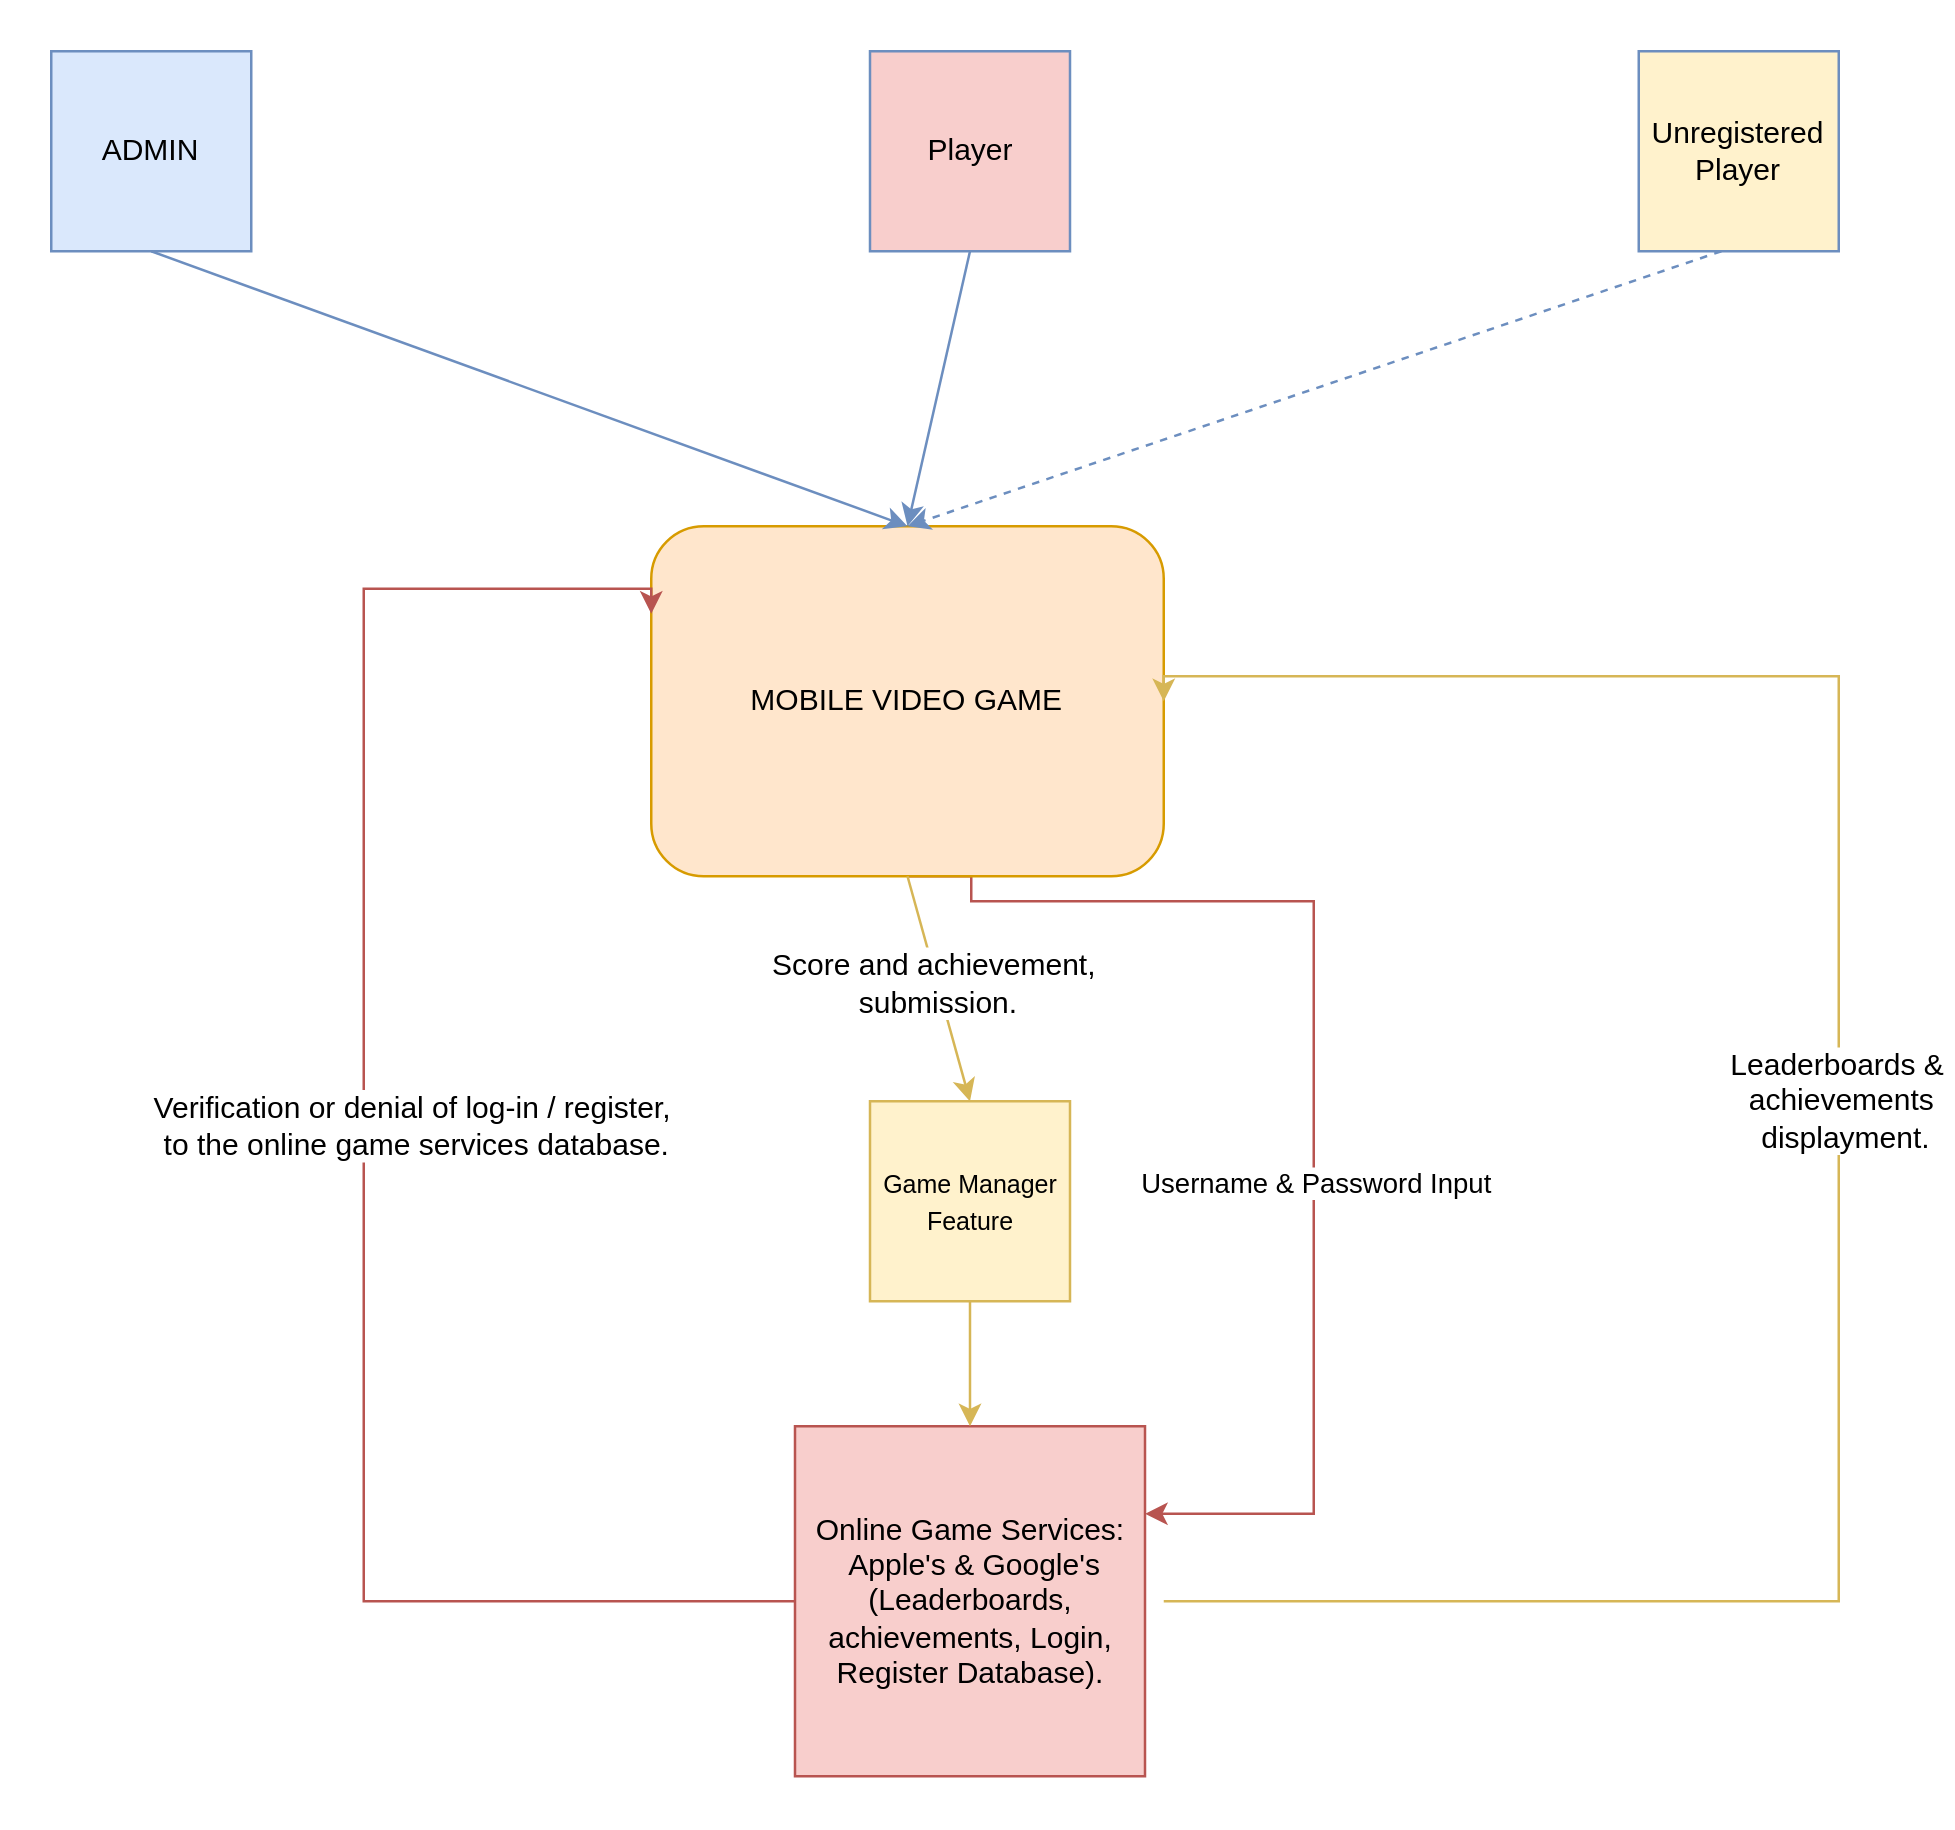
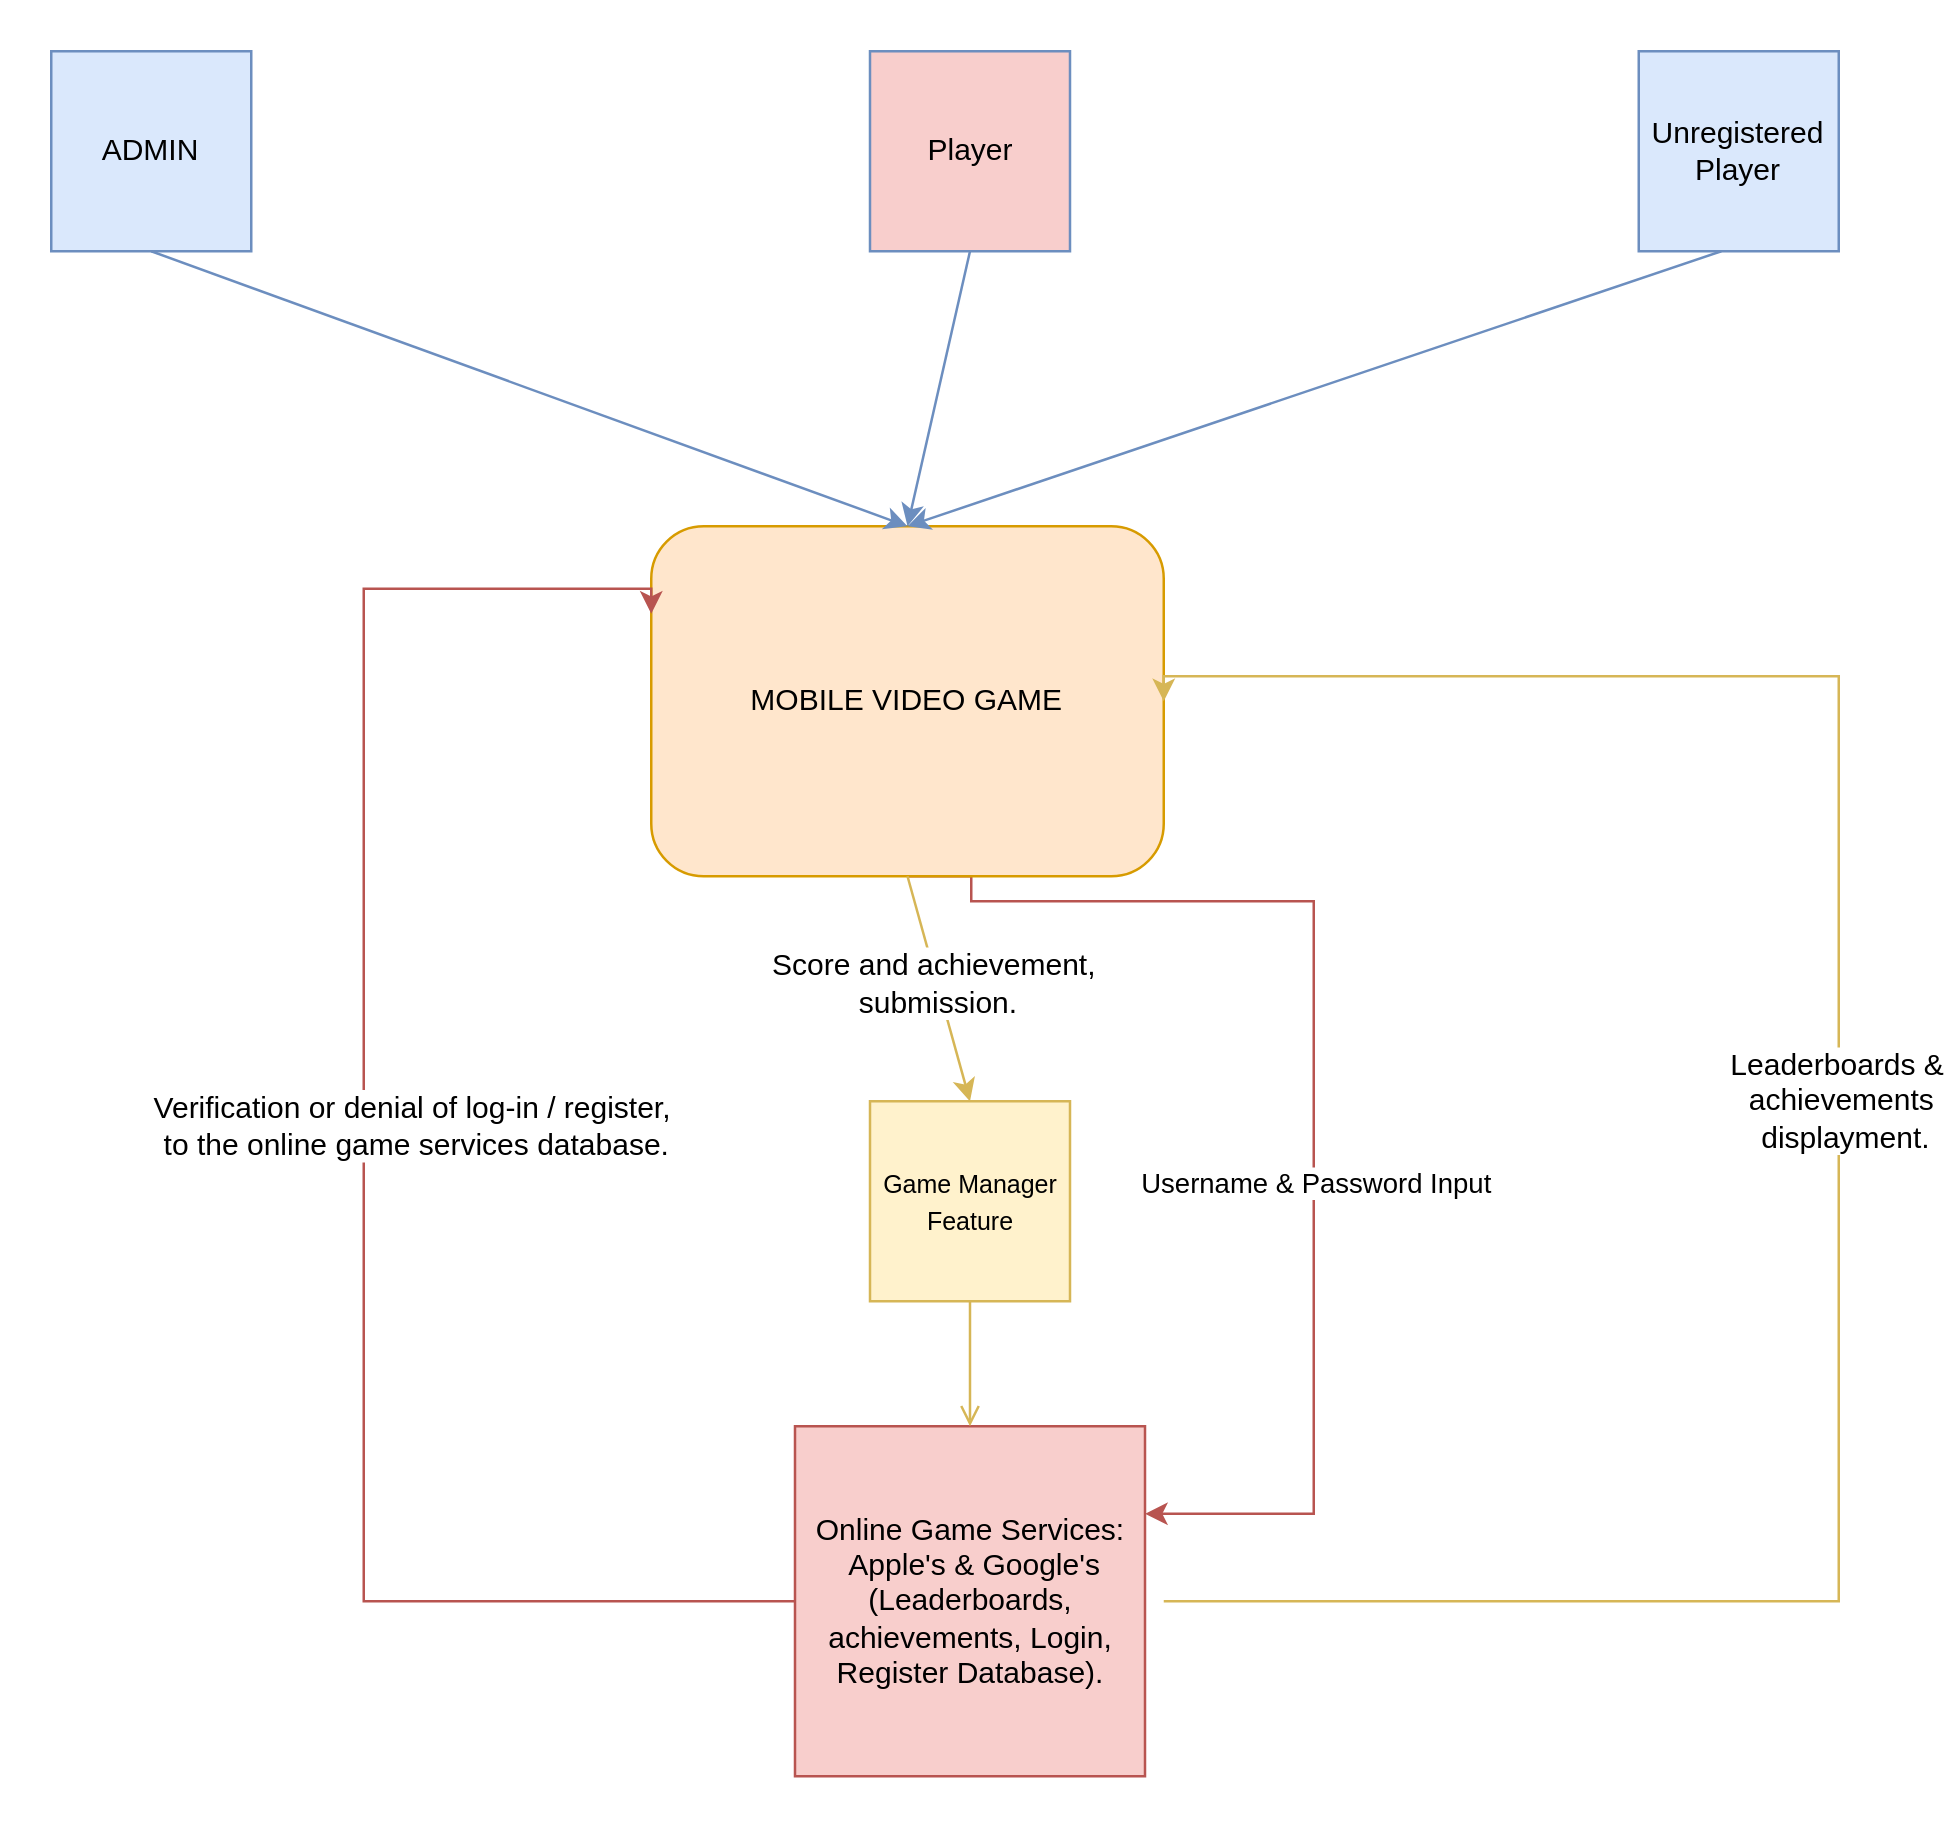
  <mxCell id="0" />
  <mxCell id="1" parent="0" />
  <mxCell id="2" style="edgeStyle=orthogonalEdgeStyle;rounded=0;orthogonalLoop=1;jettySize=auto;html=1;exitX=0.5;exitY=1;exitDx=0;exitDy=0;entryX=1;entryY=0.25;entryDx=0;entryDy=0;fillColor=#f8cecc;strokeColor=#b85450;" edge="1" parent="1" source="4" target="7"><mxGeometry relative="1" as="geometry"><Array as="points"><mxPoint x="388" y="360" /><mxPoint x="525" y="360" /><mxPoint x="525" y="605" /></Array></mxGeometry></mxCell>
  <mxCell id="3" value="Username &amp;amp; Password Input" style="edgeLabel;html=1;align=center;verticalAlign=middle;resizable=0;points=[];" vertex="1" connectable="0" parent="2"><mxGeometry x="-0.075" y="-2" relative="1" as="geometry"><mxPoint x="2" y="60.5" as="offset" /></mxGeometry></mxCell>
  <mxCell id="4" value="MOBILE VIDEO GAME" style="rounded=1;whiteSpace=wrap;html=1;fillColor=#ffe6cc;strokeColor=#d79b00;" parent="1" vertex="1"><mxGeometry x="260" y="210" width="205" height="140" as="geometry" /></mxCell>
  <mxCell id="5" style="edgeStyle=orthogonalEdgeStyle;rounded=0;orthogonalLoop=1;jettySize=auto;html=1;entryX=0;entryY=0.25;entryDx=0;entryDy=0;exitX=0;exitY=0.5;exitDx=0;exitDy=0;fillColor=#f8cecc;strokeColor=#b85450;" parent="1" source="7" target="4" edge="1"><mxGeometry relative="1" as="geometry"><Array as="points"><mxPoint x="145" y="640" /><mxPoint x="145" y="235" /></Array></mxGeometry></mxCell>
  <mxCell id="6" value="Verification or denial of log-in / register,&amp;nbsp;&lt;br&gt;to the online game services database." style="text;html=1;align=center;verticalAlign=middle;resizable=0;points=[];;labelBackgroundColor=#ffffff;" parent="5" vertex="1" connectable="0"><mxGeometry x="0.314" y="-1" relative="1" as="geometry"><mxPoint x="19" y="98.5" as="offset" /></mxGeometry></mxCell>
  <mxCell id="7" value="Online Game Services:&lt;br&gt;&amp;nbsp;Apple's &amp;amp; Google's (Leaderboards, achievements, Login, Register Database)." style="whiteSpace=wrap;html=1;aspect=fixed;fillColor=#f8cecc;strokeColor=#b85450;align=center;" parent="1" vertex="1"><mxGeometry x="317.5" y="570" width="140" height="140" as="geometry" /></mxCell>
  <mxCell id="8" style="edgeStyle=orthogonalEdgeStyle;rounded=0;orthogonalLoop=1;jettySize=auto;html=1;fillColor=#fff2cc;strokeColor=#d6b656;entryX=1;entryY=0.5;entryDx=0;entryDy=0;" parent="1" target="4" edge="1"><mxGeometry relative="1" as="geometry"><Array as="points"><mxPoint x="735" y="640" /><mxPoint x="735" y="270" /></Array><mxPoint x="405" y="350" as="targetPoint" /><mxPoint x="465" y="640" as="sourcePoint" /></mxGeometry></mxCell>
  <mxCell id="9" value="Leaderboards &amp;amp;&amp;nbsp;&lt;br&gt;achievements&lt;br&gt;&amp;nbsp;displayment." style="text;html=1;align=center;verticalAlign=middle;resizable=0;points=[];;labelBackgroundColor=#ffffff;" parent="8" vertex="1" connectable="0"><mxGeometry x="-0.387" y="-2" relative="1" as="geometry"><mxPoint x="-2" y="-189" as="offset" /></mxGeometry></mxCell>
  <mxCell id="10" value="ADMIN" style="whiteSpace=wrap;html=1;aspect=fixed;fillColor=#dae8fc;strokeColor=#6c8ebf;" parent="1" vertex="1"><mxGeometry x="20" y="20" width="80" height="80" as="geometry" /></mxCell>
  <mxCell id="11" value="Player" style="whiteSpace=wrap;html=1;aspect=fixed;fillColor=#f8cecc;strokeColor=#6c8ebf;" parent="1" vertex="1"><mxGeometry x="347.5" y="20" width="80" height="80" as="geometry" /></mxCell>
- <mxCell id="12" value="Unregistered Player" style="whiteSpace=wrap;html=1;aspect=fixed;fillColor=#fff2cc;strokeColor=#6c8ebf;" parent="1" vertex="1"><mxGeometry x="655" y="20" width="80" height="80" as="geometry" /></mxCell>
+ <mxCell id="12" value="Unregistered Player" style="whiteSpace=wrap;html=1;aspect=fixed;fillColor=#dae8fc;strokeColor=#6c8ebf;" parent="1" vertex="1"><mxGeometry x="655" y="20" width="80" height="80" as="geometry" /></mxCell>
  <mxCell id="13" value="" style="endArrow=classic;html=1;exitX=0.5;exitY=1;exitDx=0;exitDy=0;entryX=0.5;entryY=0;entryDx=0;entryDy=0;fillColor=#dae8fc;strokeColor=#6c8ebf;" parent="1" source="10" target="4" edge="1"><mxGeometry width="50" height="50" relative="1" as="geometry"><mxPoint x="35" y="600" as="sourcePoint" /><mxPoint x="85" y="550" as="targetPoint" /><Array as="points" /></mxGeometry></mxCell>
  <mxCell id="14" value="" style="endArrow=classic;html=1;exitX=0.5;exitY=1;exitDx=0;exitDy=0;entryX=0.5;entryY=0;entryDx=0;entryDy=0;fillColor=#dae8fc;strokeColor=#6c8ebf;" parent="1" source="11" target="4" edge="1"><mxGeometry width="50" height="50" relative="1" as="geometry"><mxPoint x="85" y="110" as="sourcePoint" /><mxPoint x="295" y="280" as="targetPoint" /><Array as="points" /></mxGeometry></mxCell>
- <mxCell id="15" value="" style="endArrow=classic;html=1;exitX=0.413;exitY=1;exitDx=0;exitDy=0;entryX=0.5;entryY=0;entryDx=0;entryDy=0;fillColor=#dae8fc;strokeColor=#6c8ebf;exitPerimeter=0;dashed=1;" parent="1" source="12" target="4" edge="1"><mxGeometry width="50" height="50" relative="1" as="geometry"><mxPoint x="397.5" y="110" as="sourcePoint" /><mxPoint x="397.5" y="210" as="targetPoint" /><Array as="points" /></mxGeometry></mxCell>
+ <mxCell id="15" value="" style="endArrow=classic;html=1;exitX=0.413;exitY=1;exitDx=0;exitDy=0;entryX=0.5;entryY=0;entryDx=0;entryDy=0;fillColor=#dae8fc;strokeColor=#6c8ebf;exitPerimeter=0;" parent="1" source="12" target="4" edge="1"><mxGeometry width="50" height="50" relative="1" as="geometry"><mxPoint x="397.5" y="110" as="sourcePoint" /><mxPoint x="397.5" y="210" as="targetPoint" /><Array as="points" /></mxGeometry></mxCell>
  <mxCell id="16" value="" style="endArrow=classic;html=1;exitX=0.5;exitY=1;exitDx=0;exitDy=0;entryX=0.5;entryY=0;entryDx=0;entryDy=0;fillColor=#fff2cc;strokeColor=#d6b656;" parent="1" source="4" target="19" edge="1"><mxGeometry width="50" height="50" relative="1" as="geometry"><mxPoint x="-5" y="600" as="sourcePoint" /><mxPoint x="45" y="550" as="targetPoint" /></mxGeometry></mxCell>
  <mxCell id="17" value="Score and achievement,&lt;br&gt;&amp;nbsp;submission." style="text;html=1;align=center;verticalAlign=middle;resizable=0;points=[];;labelBackgroundColor=#ffffff;" parent="16" vertex="1" connectable="0"><mxGeometry x="-0.234" y="1" relative="1" as="geometry"><mxPoint x="-1" y="8.02" as="offset" /></mxGeometry></mxCell>
- <mxCell id="18" style="edgeStyle=orthogonalEdgeStyle;rounded=0;orthogonalLoop=1;jettySize=auto;html=1;exitX=0.5;exitY=1;exitDx=0;exitDy=0;entryX=0.5;entryY=0;entryDx=0;entryDy=0;fillColor=#fff2cc;strokeColor=#d6b656;" edge="1" parent="1" source="19" target="7"><mxGeometry relative="1" as="geometry" /></mxCell>
+ <mxCell id="18" style="edgeStyle=orthogonalEdgeStyle;rounded=0;orthogonalLoop=1;jettySize=auto;html=1;exitX=0.5;exitY=1;exitDx=0;exitDy=0;entryX=0.5;entryY=0;entryDx=0;entryDy=0;fillColor=#fff2cc;strokeColor=#d6b656;endArrow=open;" edge="1" parent="1" source="19" target="7"><mxGeometry relative="1" as="geometry" /></mxCell>
  <mxCell id="19" value="&lt;font style=&quot;font-size: 10px&quot;&gt;Game Manager Feature&lt;/font&gt;" style="whiteSpace=wrap;html=1;aspect=fixed;fillColor=#fff2cc;strokeColor=#d6b656;gradientColor=none;" vertex="1" parent="1"><mxGeometry x="347.5" y="440" width="80" height="80" as="geometry" /></mxCell>
